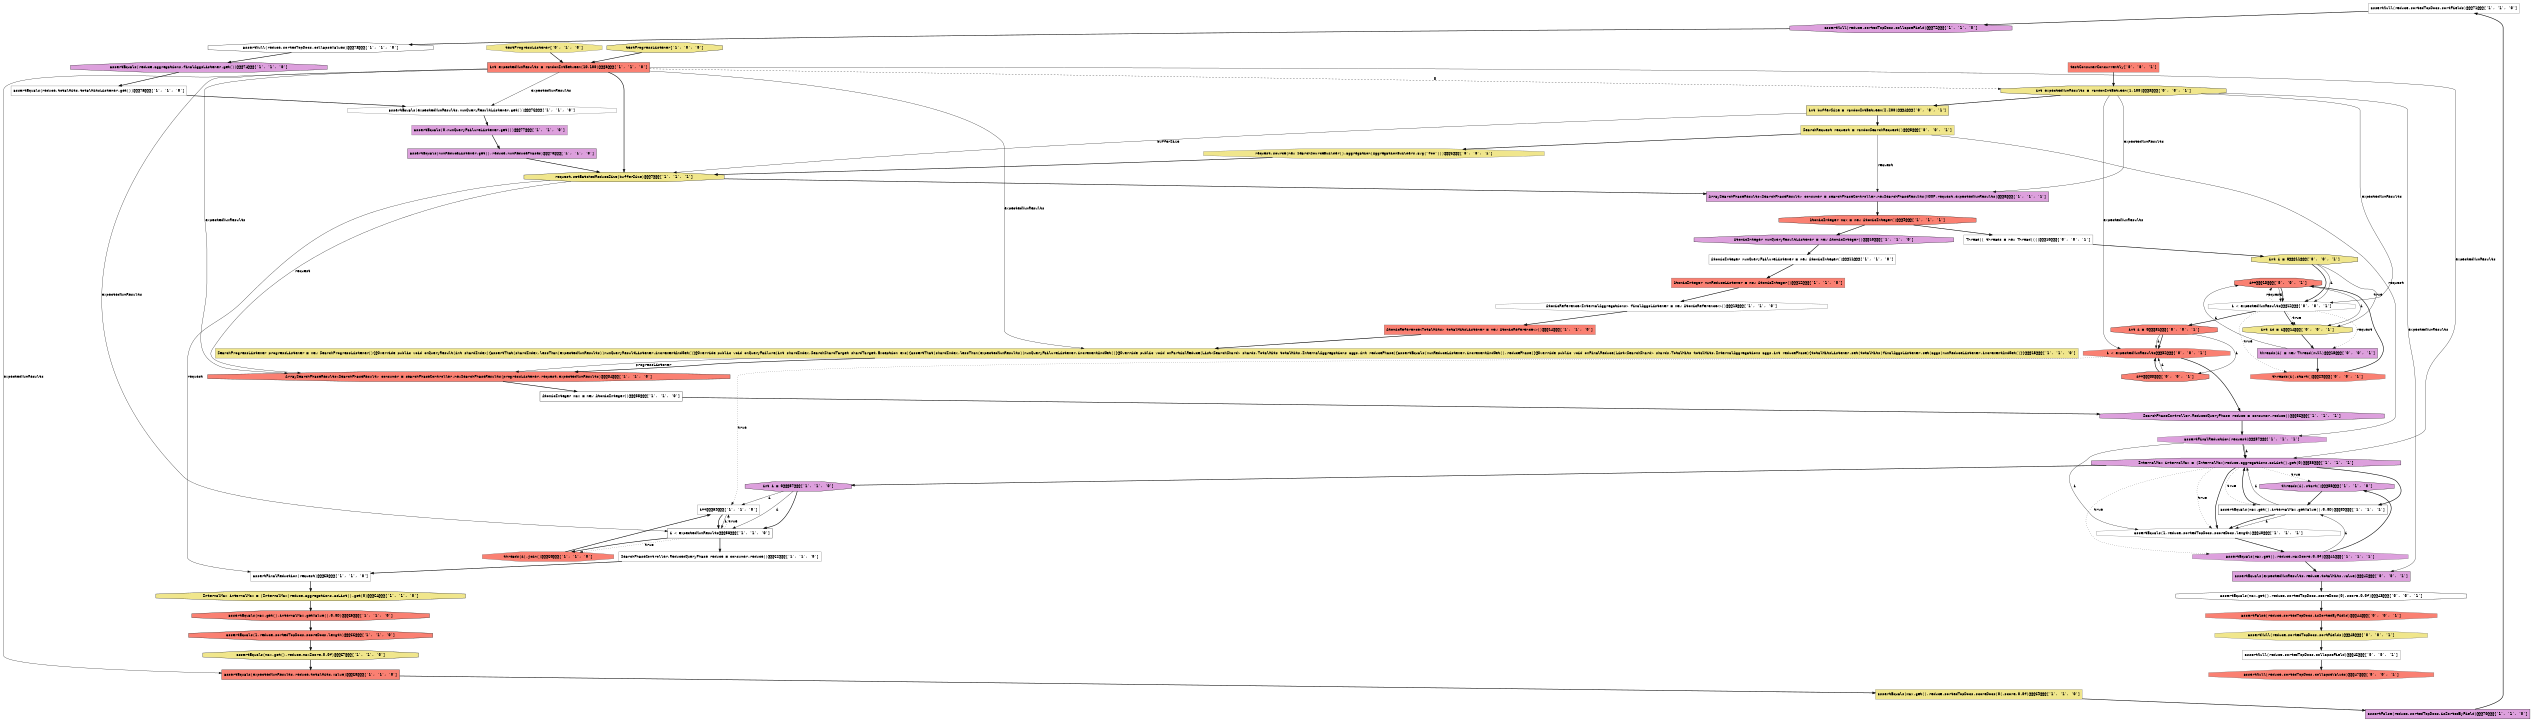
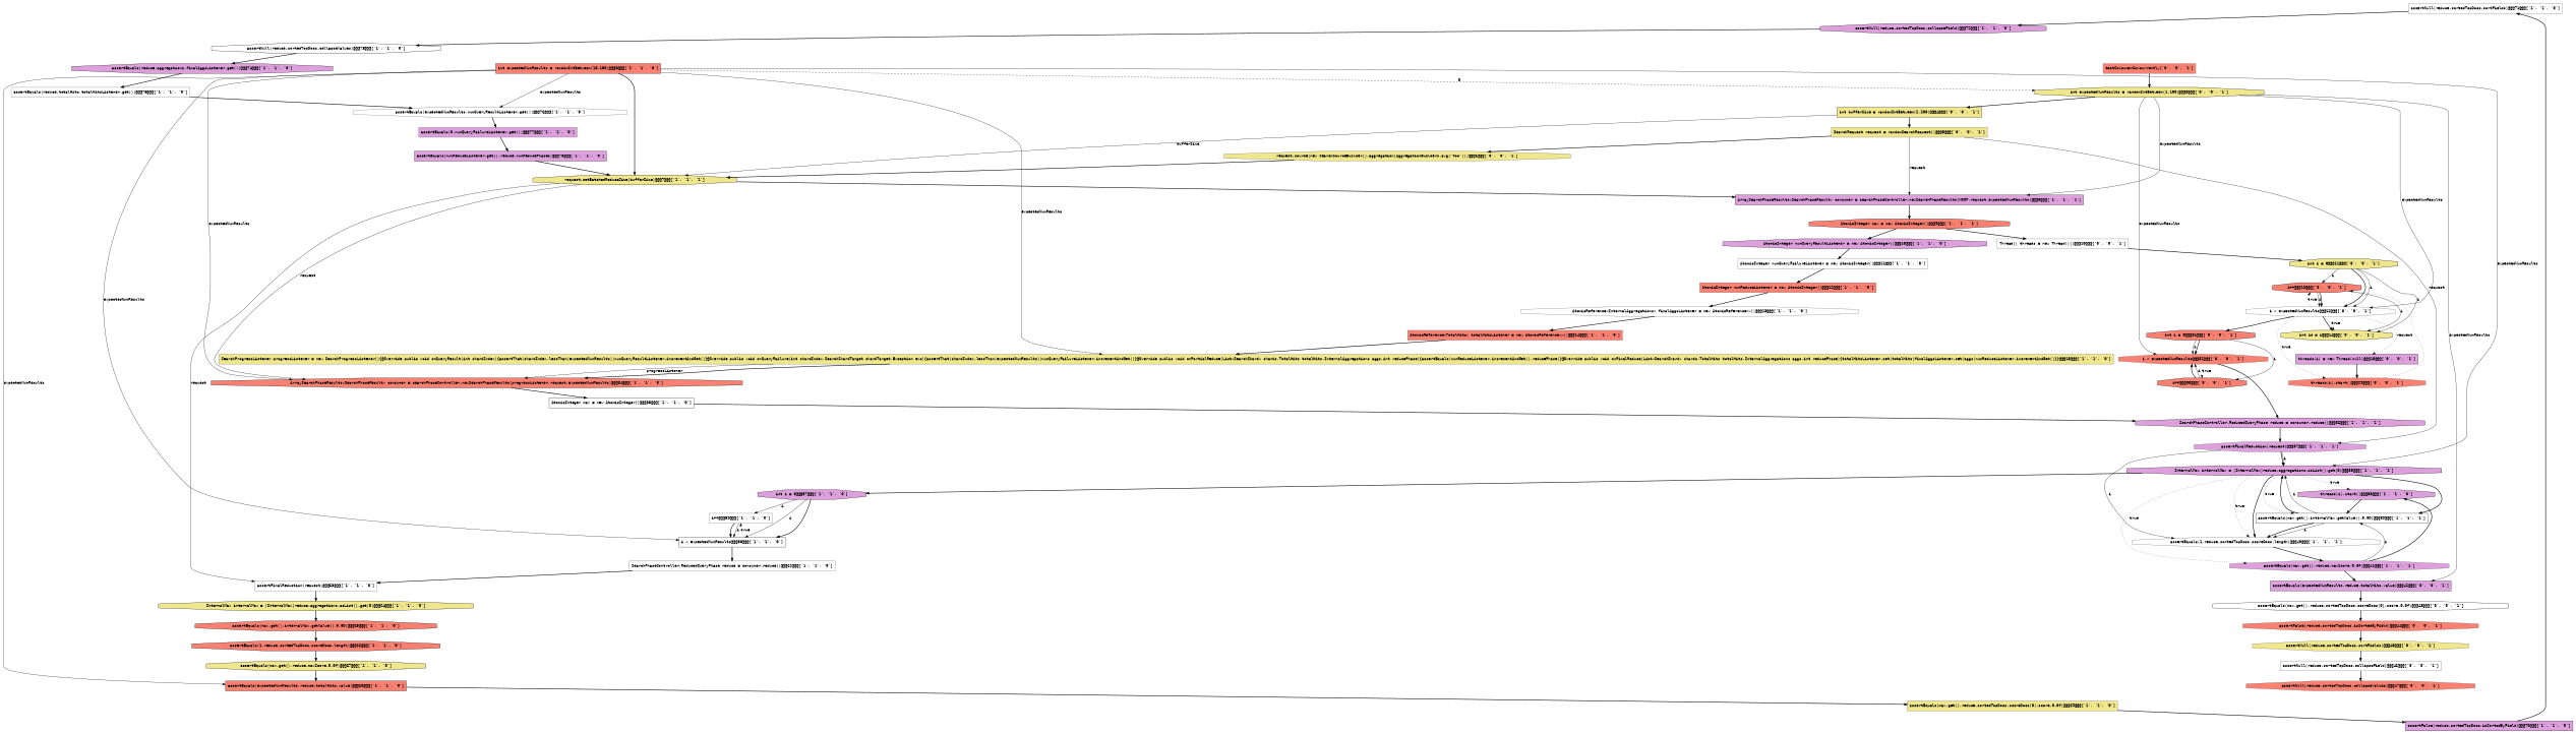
  digraph {
    fontname="DejaVu Sans Mono"
    node [color=black fillcolor=white fontname="DejaVu Sans Mono" shape=octagon style=filled]
    edge [fontname="DejaVu Sans Mono" style=bold]
    n1 [color=gray40 label="assertNull(reduce.sortedTopDocs.sortFields)@@@71@@@['1', '1', '0']" shape=box]
    n2 [fillcolor=plum label="assertNull(reduce.sortedTopDocs.collapseField)@@@72@@@['1', '1', '0']"]
    n3 [label="assertNull(reduce.sortedTopDocs.collapseValues)@@@73@@@['1', '1', '0']"]
    n4 [fillcolor=plum label="assertEquals(reduce.aggregations,finalAggsListener.get())@@@74@@@['1', '1', '0']"]
    n5 [fillcolor=plum label="InternalMax internalMax = (InternalMax)reduce.aggregations.asList().get(0)@@@38@@@['1', '1', '1']"]
    n6 [fillcolor=plum label="int i = 0@@@57@@@['1', '1', '0']"]
    n7 [fillcolor=plum label="threads(i(.start()@@@55@@@['1', '1', '0']"]
    n8 [color=gray40 fillcolor=plum label="assertEquals(max.get(),reduce.maxScore,0.0f)@@@41@@@['1', '1', '1']"]
    n9 [color=gray40 label="assertEquals(1,reduce.sortedTopDocs.scoreDocs.length)@@@40@@@['1', '1', '1']"]
    n10 [label="assertEquals(max.get(),internalMax.getValue(),0.0D)@@@39@@@['1', '1', '1']" shape=box]
    n11 [color=gray40 label="i++@@@59@@@['1', '1', '0']" shape=box]
    n12 [label="i < expectedNumResults@@@58@@@['1', '1', '0']" shape=box]
    n13 [fillcolor=plum label="assertEquals(expectedNumResults,reduce.totalHits.value)@@@42@@@['0', '0', '1']" shape=box]
    n14 [fillcolor=khaki label="InternalMax internalMax = (InternalMax)reduce.aggregations.asList().get(0)@@@64@@@['1', '1', '0']"]
    n15 [fillcolor=salmon label="assertEquals(max.get(),internalMax.getValue(),0.0D)@@@65@@@['1', '1', '0']"]
    n16 [fillcolor=salmon label="assertEquals(1,reduce.sortedTopDocs.scoreDocs.length)@@@66@@@['1', '1', '0']"]
    n17 [color=gray40 label="assertEquals(reduce.totalHits,totalHitsListener.get())@@@75@@@['1', '1', '0']" shape=box]
    n18 [color=gray40 label="assertEquals(expectedNumResults,numQueryResultListener.get())@@@76@@@['1', '1', '0']"]
    n19 [label="AtomicInteger max = new AtomicInteger()@@@35@@@['1', '1', '0']" shape=box]
    n20 [fillcolor=plum label="SearchPhaseController.ReducedQueryPhase reduce = consumer.reduce()@@@36@@@['1', '1', '1']"]
    n21 [color=gray40 fillcolor=plum label="assertFinalReduction(request)@@@37@@@['1', '1', '1']"]
    n22 [color=gray40 label="SearchPhaseController.ReducedQueryPhase reduce = consumer.reduce()@@@62@@@['1', '1', '0']" shape=box]
-   n23 [color=gray40 fillcolor=salmon label="threads(i(.join()@@@60@@@['1', '1', '0']"]
    n24 [fillcolor=plum label="threads(i( = new Thread(null)@@@15@@@['0', '0', '1']" shape=box]
    n25 [color=gray40 fillcolor=salmon label="threads(i(.start()@@@29@@@['0', '0', '1']"]
    n26 [fillcolor=salmon label="i++@@@13@@@['0', '0', '1']"]
    n27 [fillcolor=khaki label="int id = i@@@14@@@['0', '0', '1']"]
    n28 [color=gray40 label="i < expectedNumResults@@@12@@@['0', '0', '1']"]
    n29 [color=gray40 fillcolor=plum label="assertEquals(0,numQueryFailureListener.get())@@@77@@@['1', '1', '0']" shape=box]
    n30 [fillcolor=plum label="assertEquals(numReduceListener.get(),reduce.numReducePhases)@@@78@@@['1', '1', '0']" shape=box]
    n31 [color=gray40 fillcolor=salmon label="AtomicReference<TotalHits> totalHitsListener = new AtomicReference<>()@@@14@@@['1', '1', '0']" shape=box]
    n32 [color=gray40 fillcolor=khaki label="SearchProgressListener progressListener = new SearchProgressListener(){@Override public void onQueryResult(int shardIndex){assertThat(shardIndex,lessThan(expectedNumResults))numQueryResultListener.incrementAndGet()}@Override public void onQueryFailure(int shardIndex,SearchShardTarget shardTarget,Exception exc){assertThat(shardIndex,lessThan(expectedNumResults))numQueryFailureListener.incrementAndGet()}@Override public void onPartialReduce(List<SearchShard> shards,TotalHits totalHits,InternalAggregations aggs,int reducePhase){assertEquals(numReduceListener.incrementAndGet(),reducePhase)}@Override public void onFinalReduce(List<SearchShard> shards,TotalHits totalHits,InternalAggregations aggs,int reducePhase){totalHitsListener.set(totalHits)finalAggsListener.set(aggs)numReduceListener.incrementAndGet()}}@@@15@@@['1', '1', '0']" shape=box]
    n33 [fillcolor=salmon label="ArraySearchPhaseResults<SearchPhaseResult> consumer = searchPhaseController.newSearchPhaseResults(progressListener,request,expectedNumResults)@@@34@@@['1', '1', '0']"]
    n34 [fillcolor=salmon label="int i = 0@@@31@@@['0', '0', '1']"]
    n35 [color=gray40 fillcolor=salmon label="testConsumerConcurrently['0', '0', '1']" shape=box]
    n36 [fillcolor=khaki label="int expectedNumResults = randomIntBetween(1,100)@@@3@@@['0', '0', '1']"]
    n37 [fillcolor=plum label="ArraySearchPhaseResults<SearchPhaseResult> consumer = searchPhaseController.newSearchPhaseResults(NOOP,request,expectedNumResults)@@@8@@@['1', '1', '1']" shape=box]
    n38 [color=gray40 fillcolor=salmon label="i < expectedNumResults@@@32@@@['0', '0', '1']"]
    n39 [fillcolor=khaki label="int bufferSize = randomIntBetween(2,200)@@@4@@@['0', '0', '1']" shape=box]
    n40 [fillcolor=salmon label="AtomicInteger max = new AtomicInteger()@@@9@@@['1', '1', '1']"]
    n41 [fillcolor=plum label="AtomicInteger numQueryResultListener = new AtomicInteger()@@@10@@@['1', '1', '0']"]
    n42 [color=gray40 label="Thread(( threads = new Thread((((@@@10@@@['0', '0', '1']" shape=box]
    n43 [fillcolor=salmon label="i++@@@33@@@['0', '0', '1']"]
    n44 [color=gray40 label="AtomicInteger numQueryFailureListener = new AtomicInteger()@@@11@@@['1', '1', '0']" shape=box]
    n45 [fillcolor=khaki label="int i = 0@@@11@@@['0', '0', '1']"]
    n46 [fillcolor=khaki label="assertEquals(max.get(),reduce.maxScore,0.0f)@@@67@@@['1', '1', '0']"]
    n47 [fillcolor=salmon label="int expectedNumResults = randomIntBetween(10,100)@@@3@@@['1', '1', '0']" shape=box]
    n48 [fillcolor=khaki label="request.setBatchedReduceSize(bufferSize)@@@7@@@['1', '1', '1']"]
    n49 [fillcolor=salmon label="assertEquals(expectedNumResults,reduce.totalHits.value)@@@68@@@['1', '1', '0']" shape=box]
    n50 [color=gray40 label="assertFinalReduction(request)@@@63@@@['1', '1', '0']" shape=box]
    n51 [color=gray40 fillcolor=khaki label="assertEquals(max.get(),reduce.sortedTopDocs.scoreDocs(0(.score,0.0f)@@@69@@@['1', '1', '0']" shape=box]
    n52 [label="assertEquals(max.get(),reduce.sortedTopDocs.scoreDocs(0(.score,0.0f)@@@43@@@['0', '0', '1']"]
    n53 [color=gray40 fillcolor=khaki label="SearchRequest request = randomSearchRequest()@@@5@@@['0', '0', '1']" shape=box]
    n54 [color=gray40 fillcolor=salmon label="AtomicInteger numReduceListener = new AtomicInteger()@@@12@@@['1', '1', '0']" shape=box]
    n55 [color=gray40 fillcolor=salmon label="assertNull(reduce.sortedTopDocs.collapseValues)@@@47@@@['0', '0', '1']"]
    n56 [color=gray40 fillcolor=salmon label="assertFalse(reduce.sortedTopDocs.isSortedByField)@@@44@@@['0', '0', '1']"]
    n57 [color=gray40 fillcolor=khaki label="assertNull(reduce.sortedTopDocs.sortFields)@@@45@@@['0', '0', '1']"]
    n58 [color=gray40 label="assertNull(reduce.sortedTopDocs.collapseField)@@@46@@@['0', '0', '1']" shape=box]
    n59 [color=gray40 label="AtomicReference<InternalAggregations> finalAggsListener = new AtomicReference<>()@@@13@@@['1', '1', '0']"]
-   n60 [color=gray40 fillcolor=khaki label="testProgressListener['0', '1', '0']"]
    n61 [fillcolor=plum label="assertFalse(reduce.sortedTopDocs.isSortedByField)@@@70@@@['1', '1', '0']" shape=box]
    n62 [color=gray40 fillcolor=khaki label="request.source(new SearchSourceBuilder().aggregation(AggregationBuilders.avg(\"foo\")))@@@6@@@['0', '0', '1']"]
-   n63 [fillcolor=khaki label="testProgressListener['1', '0', '0']"]
    n1 -> n2
    n2 -> n3
    n3 -> n4
    n4 -> n17
    n5 -> n6
    n5 -> n7 [label=true style=dotted]
    n5 -> n8 [label=true style=dotted]
    n5 -> n9 [label=true style=dotted]
    n5 -> n9
    n5 -> n10
    n5 -> n10 [label=true style=dotted]
    n6 -> n11 [label=i style=solid]
    n6 -> n12
    n6 -> n12 [label=i style=solid]
    n7 -> n10
    n8 -> n7
    n8 -> n10 [label=i style=solid]
    n8 -> n13
    n9 -> n8
    n10 -> n5
    n10 -> n5 [label=i style=solid]
    n10 -> n9 [label=i style=solid]
    n10 -> n9
    n11 -> n12
    n11 -> n12 [label=i style=solid]
    n12 -> n11 [label=true style=dotted]
    n12 -> n22
-   n12 -> n23
-   n12 -> n23 [label=true style=dotted]
    n13 -> n52
    n14 -> n15
    n15 -> n16
    n16 -> n46
    n17 -> n18
    n18 -> n29
    n19 -> n20
    n20 -> n21
    n21 -> n5 [label=i style=solid]
    n21 -> n5
    n21 -> n9 [label=i style=solid]
    n22 -> n50
-   n23 -> n11
    n24 -> n25
-   n24 -> n26 [label=i style=solid]
-   n25 -> n26
+   n45 -> n26 [label=i style=solid]
+   n25 -> n26 [style=dotted]
    n26 -> n27 [label=i style=solid]
    n26 -> n28 [label=i style=solid]
    n26 -> n28
-   n27 -> n24
    n28 -> n24 [label=request style=dotted]
    n28 -> n25 [label=true style=dotted]
-   n28 -> n26 [label=request style=dotted]
+   n28 -> n26 [label=true style=dotted]
    n28 -> n27
    n28 -> n27 [label=true style=dotted]
    n28 -> n34
    n29 -> n30
    n30 -> n48
    n31 -> n32
    n32 -> n33 [label=progressListener style=solid]
    n32 -> n33
    n33 -> n19
    n34 -> n38
    n34 -> n38 [label=i style=solid]
    n34 -> n43 [label=i style=solid]
    n35 -> n36
    n36 -> n13 [label=expectedNumResults style=solid]
    n36 -> n28 [label=expectedNumResults style=solid]
    n36 -> n37 [label=expectedNumResults style=solid]
    n36 -> n38 [label=expectedNumResults style=solid]
    n36 -> n39
    n37 -> n40
    n38 -> n20
-   n38 -> n11 [label=true style=dotted]
+   n38 -> n43 [label=true style=dotted]
    n39 -> n48 [label=bufferSize style=solid]
    n39 -> n53
    n40 -> n41
    n40 -> n42
    n41 -> n44
    n42 -> n45
    n43 -> n38
    n43 -> n38 [label=i style=solid]
    n44 -> n54
-   n45 -> n27 [label=true style=solid]
+   n45 -> n27 [label=i style=solid]
    n45 -> n28
    n45 -> n28 [label=i style=solid]
    n46 -> n49
    n47 -> n5 [label=expectedNumResults style=solid]
    n47 -> n12 [label=expectedNumResults style=solid]
    n47 -> n18 [label=expectedNumResults style=solid]
    n47 -> n32 [label=expectedNumResults style=solid]
    n47 -> n33 [label=expectedNumResults style=solid]
    n47 -> n36 [label=0 style=dashed]
    n47 -> n48
    n47 -> n49 [label=expectedNumResults style=solid]
    n48 -> n33 [label=request style=solid]
    n48 -> n37
    n48 -> n50 [label=request style=solid]
    n49 -> n51
    n50 -> n14
    n51 -> n61
    n52 -> n56
    n53 -> n21 [label=request style=solid]
    n53 -> n37 [label=request style=solid]
    n53 -> n62
    n54 -> n59
    n56 -> n57
    n57 -> n58
    n58 -> n55
    n59 -> n31
-   n60 -> n47
    n61 -> n1
    n62 -> n48
-   n63 -> n47
  }
